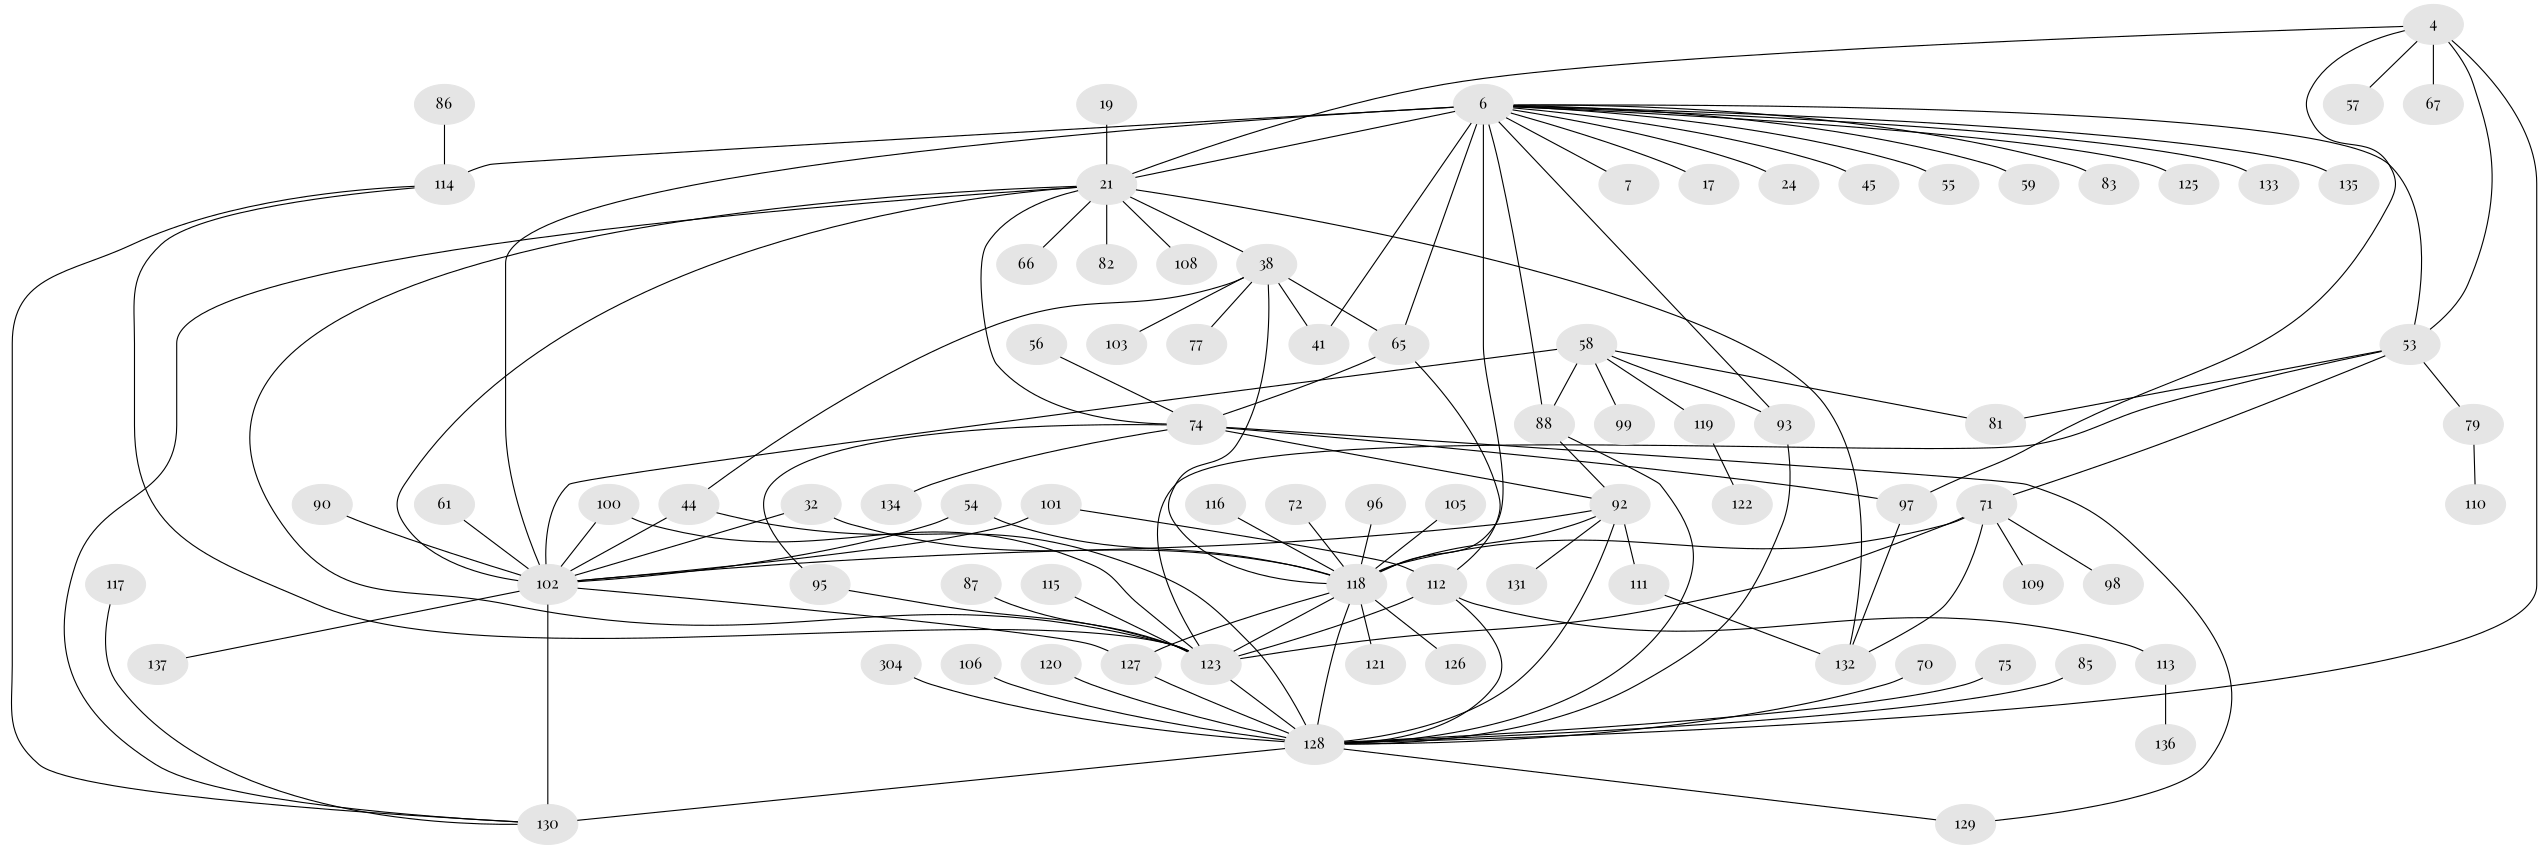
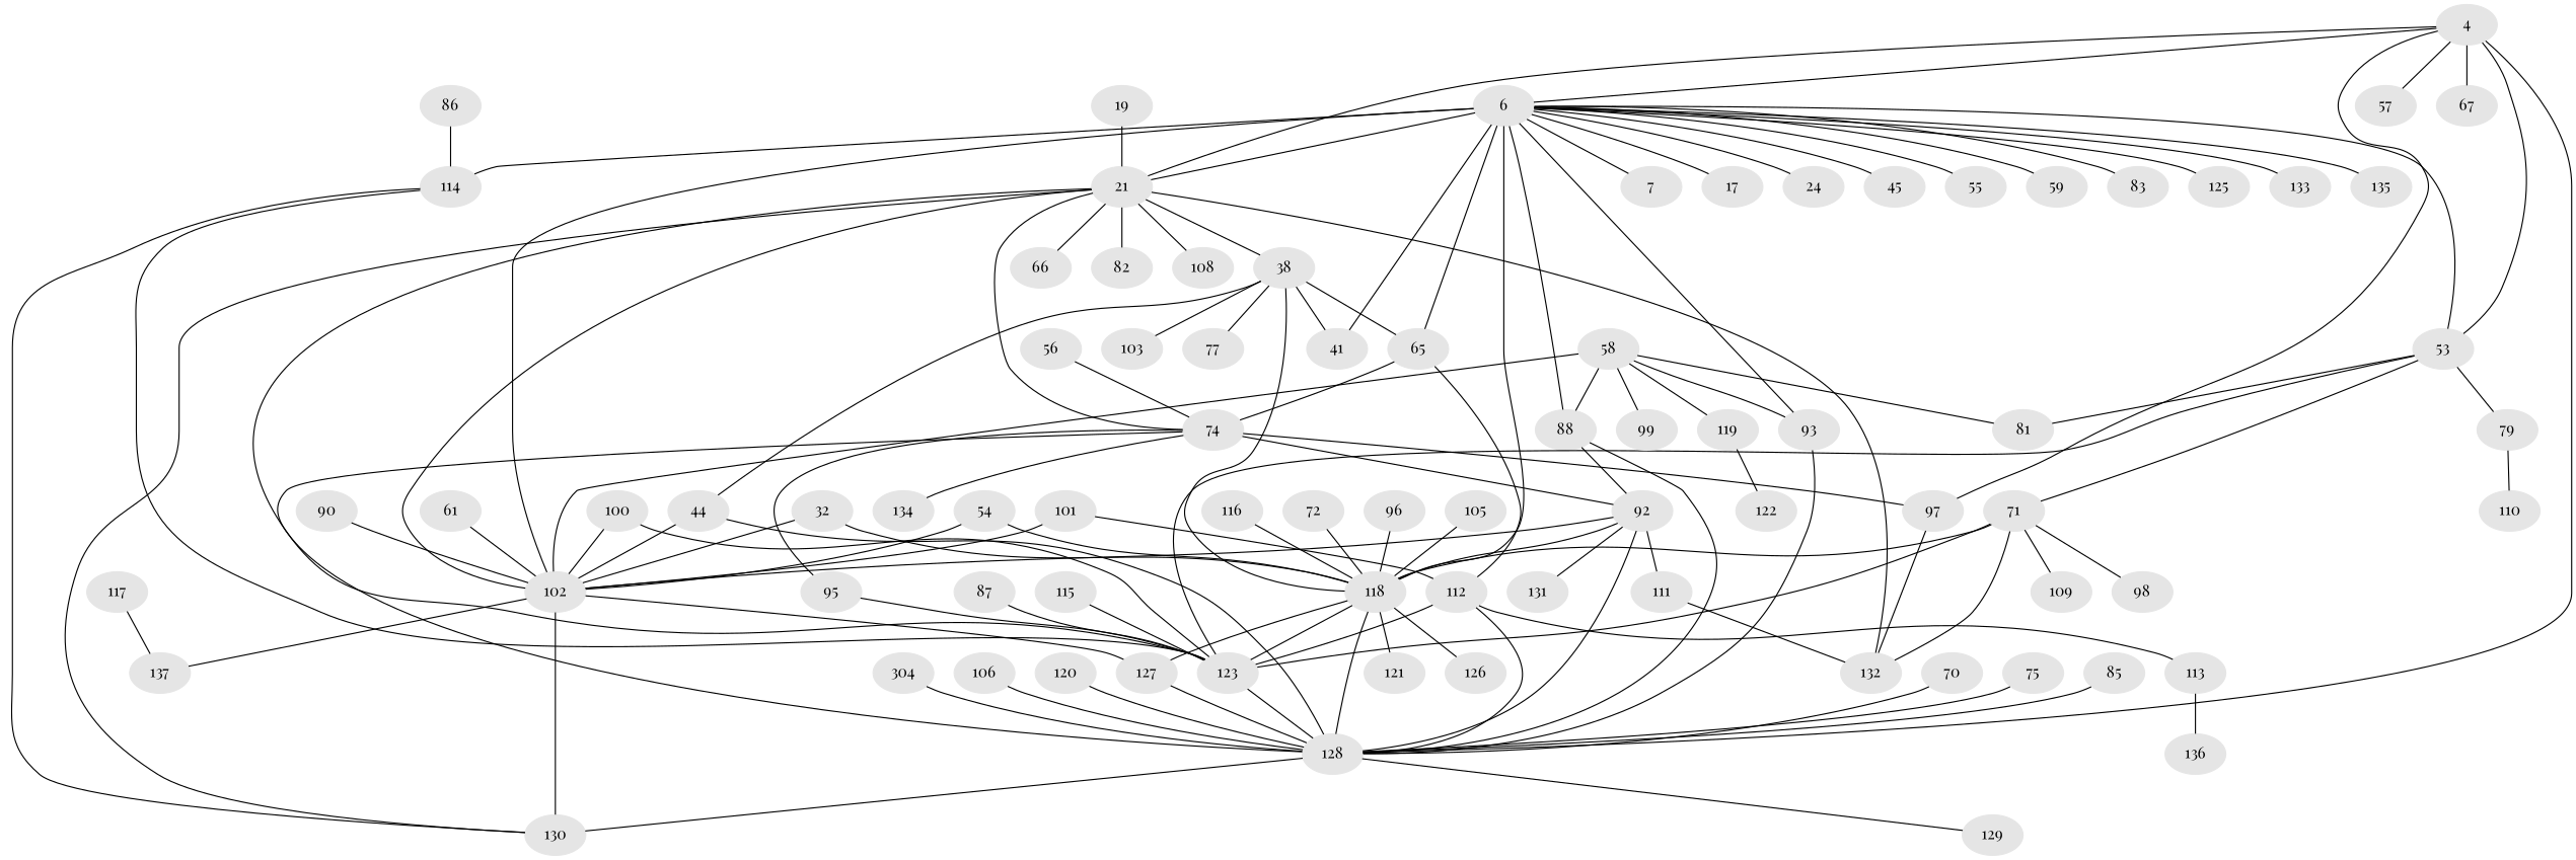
  graph {
    fontname="Playfair Display"
    node [color=gray90 fontname="Playfair Display" style=filled]
    edge [fontname="Playfair Display"]
    6 [super="+2"]
    21 [super="+3"]
    53 [super="+23+52"]
    7
    17
    24
    41 [super="+20"]
    45
    55
    59
    65 [super="+11+42"]
    83
    88 [super="+80"]
    93 [super="+18"]
    102 [super="+26+8+33"]
    114 [super="+36"]
    118 [super="+50+107"]
    125
    133
    135
    4
    57
    67
    97 [super="+47"]
    128 [super="+5+28"]
    38
    66
    74 [super="+39"]
    82 [super="+12+78"]
    108
    123 [super="+29+34+89+43+94"]
    130 [super="+51+124+48"]
    132 [super="+9"]
    71 [super="+46"]
    79
    81
    129
    112 [super="+69"]
    92 [super="+30"]
    127 [super="+73"]
    137
    121
    126
    19
    44
    77
    103
    95
    134
    32
    98
    109
    110
    54
    56
    58 [super="+37"]
    99
    119
    122
    61
    113
    70
    72
    111 [super="+68"]
    131
    75
    85
    86
    87
    90
    96
    100 [super="+16"]
    101
    n74 [label=304]
    105
    106
    136
    115
    116
    117
    120
    6 -- 21 [weight=4]
    6 -- 53 [weight=2]
    6 -- 7
    6 -- 17
    6 -- 24
    6 -- 41
    6 -- 45
    6 -- 55 [weight=2]
    6 -- 59
    6 -- 65 [weight=2]
    6 -- 83
    6 -- 88
    6 -- 93
    6 -- 102 [weight=3]
    6 -- 114 [weight=3]
    6 -- 118 [weight=5]
    6 -- 125
    6 -- 133
    6 -- 135
    21 -- 102
    21 -- 38 [weight=2]
    21 -- 66
    21 -- 74 [weight=2]
    21 -- 82
    21 -- 108
    21 -- 123 [weight=4]
    21 -- 130
    21 -- 132
    53 -- 123
    53 -- 71
    53 -- 79
    53 -- 81
    65 -- 74 [weight=2]
    65 -- 112
    88 -- 128
    88 -- 92
    93 -- 128
    102 -- 130 [weight=2]
    102 -- 127
    102 -- 137
    114 -- 123
    114 -- 130
    118 -- 128 [weight=2]
    118 -- 123
    118 -- 127
    118 -- 121
    118 -- 126
+   4 -- 6
    4 -- 21
    4 -- 53
    4 -- 57
    4 -- 67
    4 -- 97
    4 -- 128 [weight=3]
    97 -- 132
    128 -- 130 [weight=2]
    128 -- 129
    38 -- 41
    38 -- 65
    38 -- 118
    38 -- 44
    38 -- 77
    38 -- 103
    74 -- 97 [weight=2]
-   74 -- 129
+   74 -- 128
    74 -- 92 [weight=2]
    74 -- 95
    74 -- 134
    123 -- 128 [weight=2]
    71 -- 118 [weight=2]
    71 -- 123 [weight=3]
    71 -- 132
    71 -- 98
    71 -- 109
    79 -- 110
    112 -- 128
    112 -- 123
    112 -- 113
    92 -- 102 [weight=2]
    92 -- 118
    92 -- 128
    92 -- 111
    92 -- 131
    127 -- 128
    19 -- 21
    44 -- 102
    44 -- 128
    95 -- 123
    32 -- 102
    32 -- 118
    54 -- 102
    54 -- 118
    56 -- 74
    58 -- 88
    58 -- 93
    58 -- 102 [weight=2]
    58 -- 81
    58 -- 99
    58 -- 119
    119 -- 122
    61 -- 102
    113 -- 136
    70 -- 128
    72 -- 118
    111 -- 132
    75 -- 128
    85 -- 128
    86 -- 114
    87 -- 123
    90 -- 102
    96 -- 118
    100 -- 102
    100 -- 123
    101 -- 102
    101 -- 112
    n74 -- 128
    105 -- 118
    106 -- 128
    115 -- 123
    116 -- 118
-   117 -- 130
+   117 -- 137
    120 -- 128
  }
